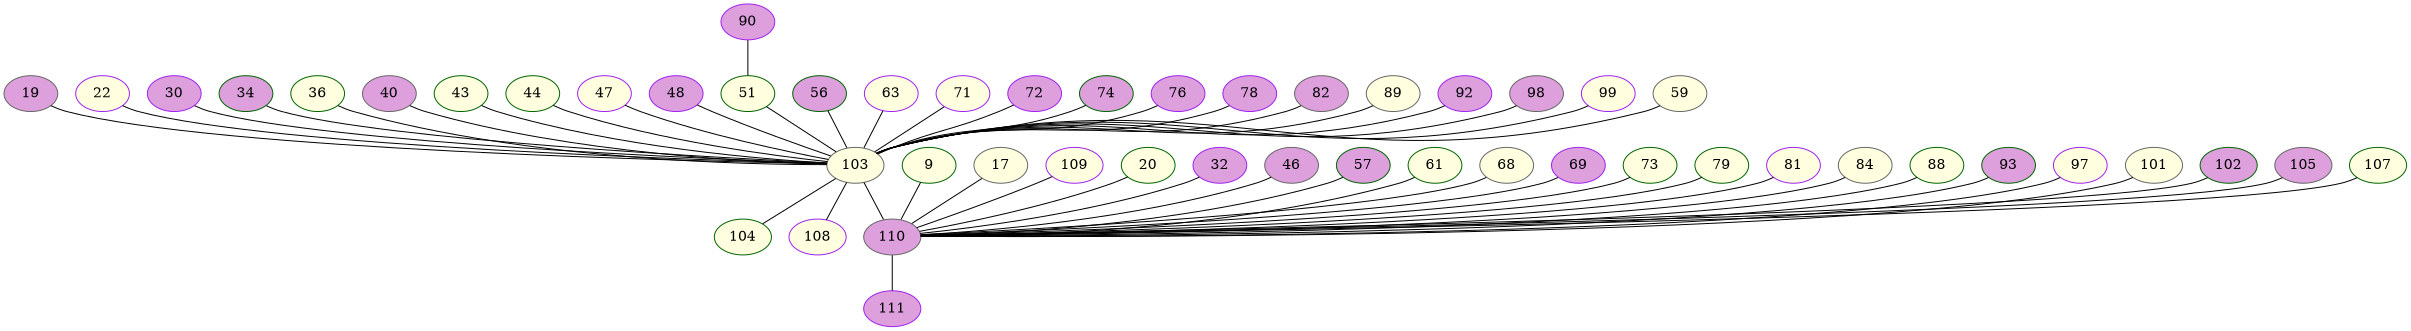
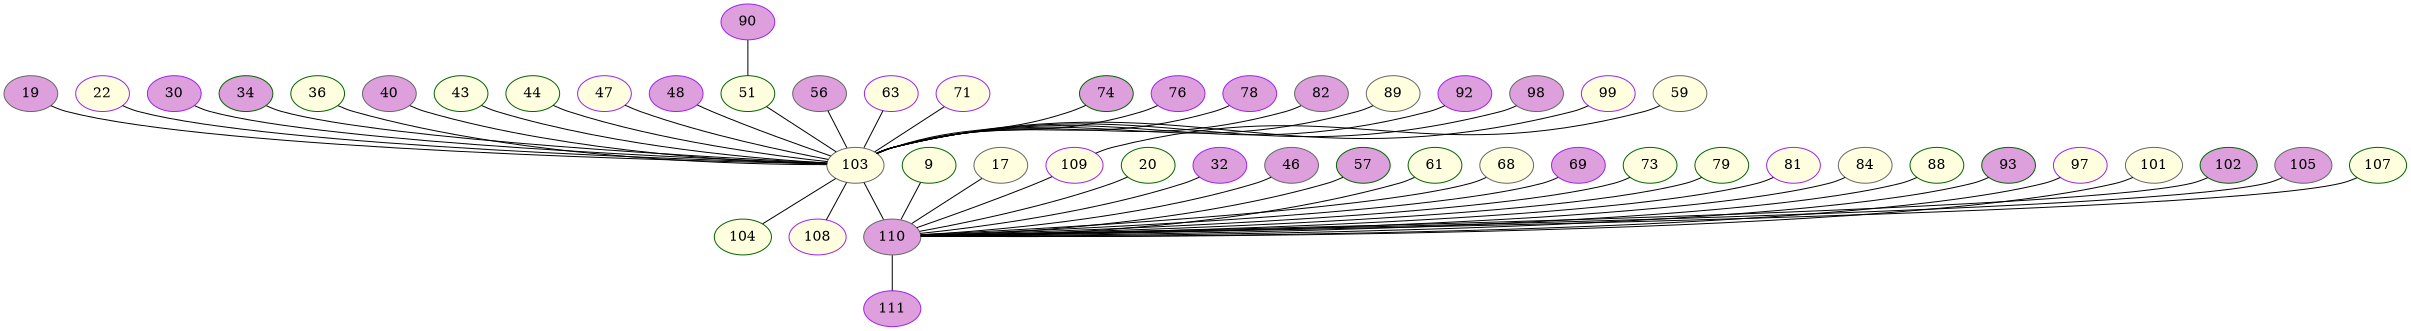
  graph {
    node [color=purple fillcolor=lightyellow style=filled]
    110 [color=gray40 fillcolor=plum super="+86+21+106+77+91"]
    111 [fillcolor=plum]
    9 [color=darkgreen]
    17 [color=gray40]
    103 [color=gray40 super="+4+55+96+8"]
    104 [color=darkgreen]
    108 [super="+26+87"]
    19 [color=gray40 fillcolor=plum]
    20 [color=darkgreen super="+16"]
    22
    30 [fillcolor=plum]
    32 [fillcolor=plum]
    34 [color=darkgreen fillcolor=plum]
    36 [color=darkgreen]
    40 [color=gray40 fillcolor=plum]
    43 [color=darkgreen]
    44 [color=darkgreen]
    46 [color=gray40 fillcolor=plum]
    47
    48 [fillcolor=plum]
    51 [color=darkgreen super="+5+6"]
-   56 [color=darkgreen fillcolor=plum]
+   56 [color=gray40 fillcolor=plum]
    57 [color=darkgreen fillcolor=plum]
    59 [color=gray40]
    61 [color=darkgreen]
    63
    68 [color=gray40]
    69 [fillcolor=plum]
    71
-   72 [fillcolor=plum]
    73 [color=darkgreen]
    74 [color=darkgreen fillcolor=plum super="+60"]
    76 [fillcolor=plum]
    78 [fillcolor=plum]
    79 [color=darkgreen]
    81
    82 [color=gray40 fillcolor=plum]
    84 [color=gray40]
    88 [color=darkgreen super="+83"]
    89 [color=gray40]
    90 [fillcolor=plum]
    92 [fillcolor=plum]
    93 [color=darkgreen fillcolor=plum super="+12"]
    97
    98 [color=gray40 fillcolor=plum]
    99
    101 [color=gray40]
    102 [color=darkgreen fillcolor=plum]
    105 [color=gray40 fillcolor=plum]
    107 [color=darkgreen super="+95"]
    109 [super="+14"]
    110 -- 111
    9 -- 110
    17 -- 110
    103 -- 110 [weight=23]
    103 -- 104
    103 -- 108
    19 -- 103
    20 -- 110
    22 -- 103
    30 -- 103
    32 -- 110
    34 -- 103
    36 -- 103 [weight=2]
    40 -- 103
    43 -- 103 [weight=3]
    44 -- 103
    46 -- 110
    47 -- 103
    48 -- 103
    51 -- 103
    56 -- 103
    57 -- 110
-   59 -- 103
+   59 -- 109
    61 -- 110
    63 -- 103 [weight=2]
    68 -- 110
    69 -- 110
    71 -- 103
-   72 -- 103
    73 -- 110
    74 -- 103 [weight=2]
    76 -- 103
    78 -- 103
    79 -- 110
    81 -- 110
    82 -- 103
    84 -- 110
    88 -- 110
    89 -- 103
    90 -- 51
    92 -- 103
    93 -- 110
    97 -- 110
    98 -- 103
    99 -- 103
    101 -- 110
    102 -- 110
    105 -- 110
    107 -- 110
    109 -- 110
  }
